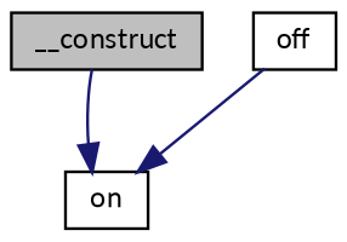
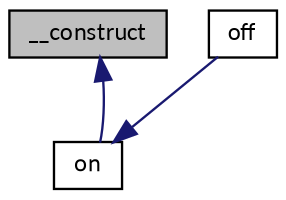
  digraph {
    fontname=Lato
    rankdir=TB
    node [color=black fillcolor=white fontname=Lato fontsize=10 shape=record style=filled]
    edge [color=midnightblue fontname=Lato fontsize=10 labelfontname=Helvetica labelfontsize=10 style=solid]
    n1 [fillcolor=grey75 fontcolor=black height=0.2 label=__construct width=0.4]
    n2 [height=0.2 label=on width=0.4]
    n3 [height=0.2 label=off width=0.4]
-   n1 -> n2
+   n2 -> n1
    n3 -> n2
  }
